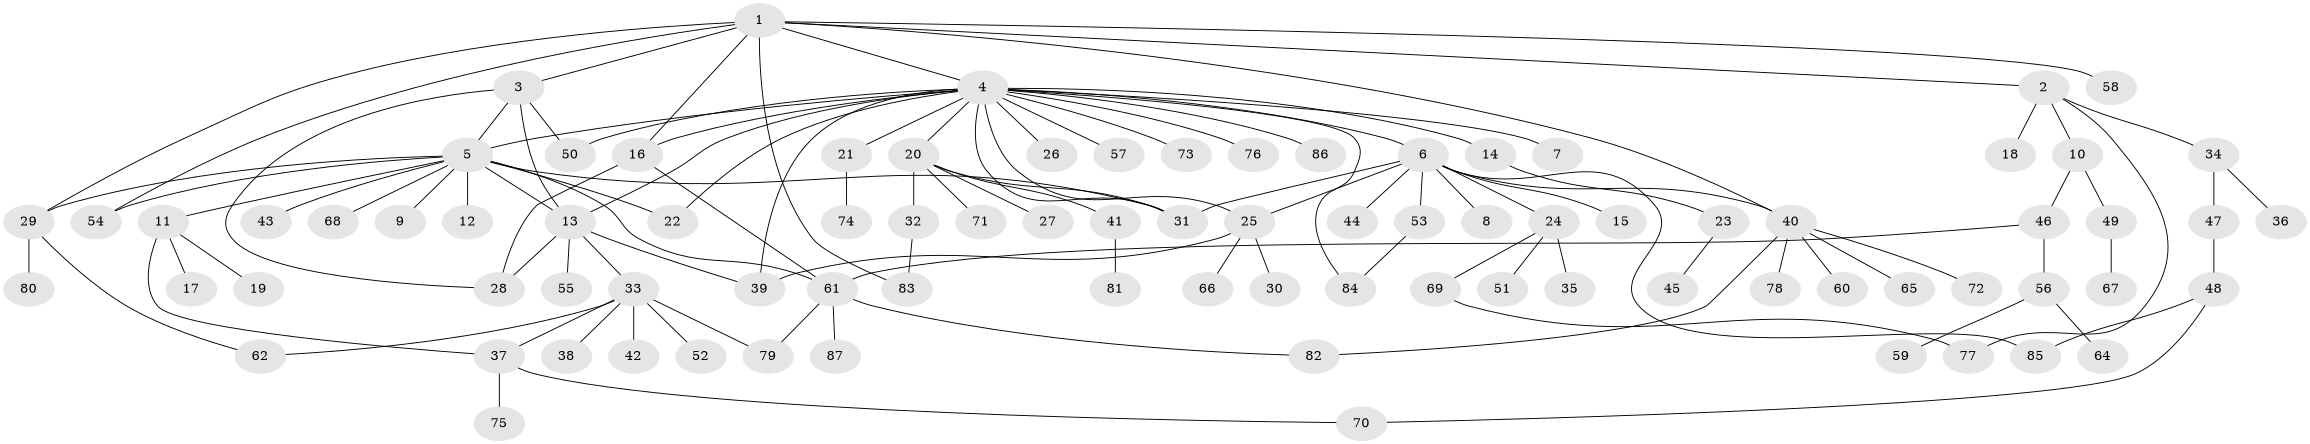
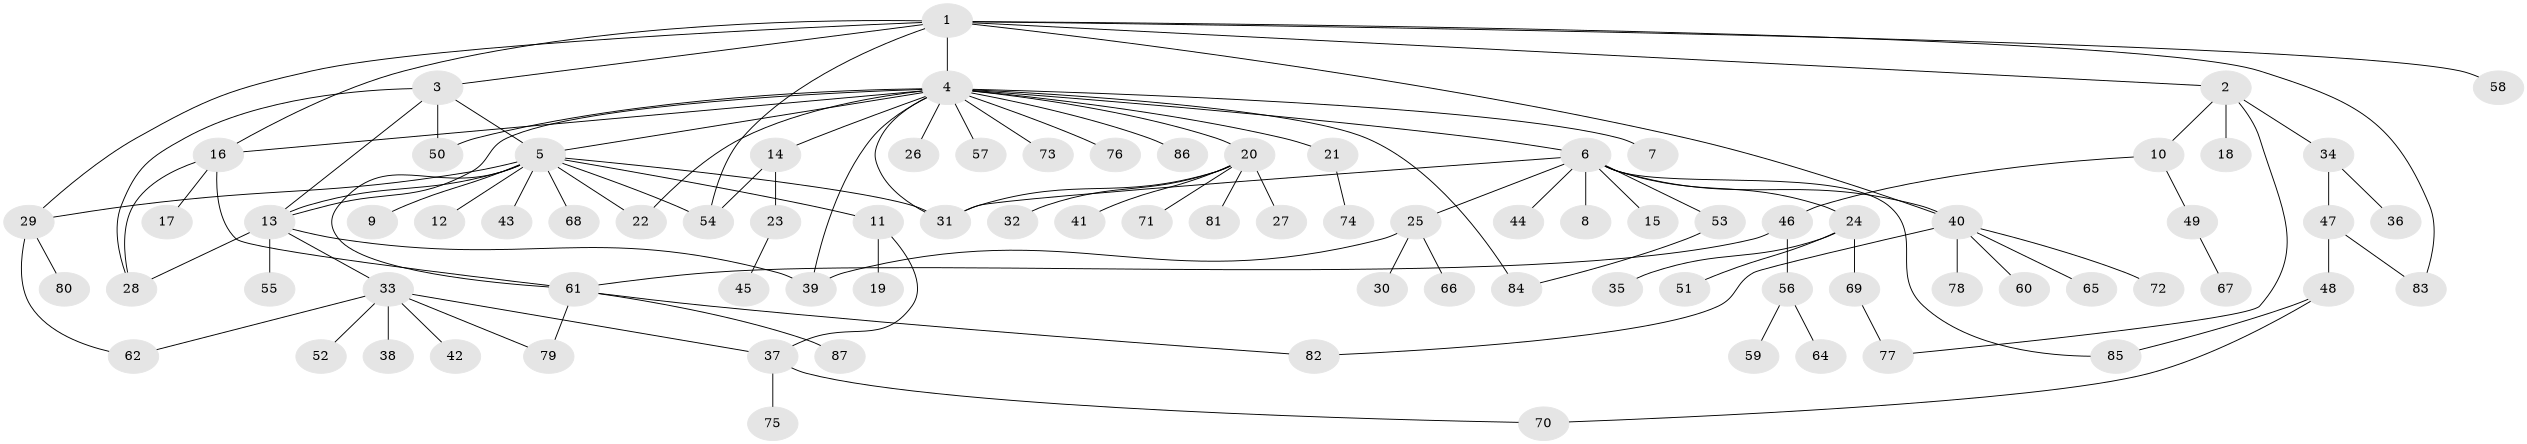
  graph {
    node [color=gray90 style=filled]
    edge [weight=1.0]
    1
    2
    3
    4
    16
    29
    40
    54
    58
    83
    10
    18
    34
    77
    5
    13
    28
    50
    6
    7
    14
    20
    21
    22
    25
    26
    31
    39
    57
    73
    76
    84
    86
    61
    17
    62
    80
    60
    65
    72
    78
    82
    46
    49
    36
    47
    9
    11
    12
    43
    68
    33
    55
    8
    15
    24
    44
    53
    85
    23
    27
    32
    41
    71
    81
    74
    30
    66
    19
    37
    79
    87
    35
    51
    69
    56
    67
    70
    75
    38
    42
    52
    45
    48
    59
    64
    1 -- 2
    1 -- 3
    1 -- 4
    1 -- 16
    1 -- 29
    1 -- 40
    1 -- 54
    1 -- 58
    1 -- 83
    2 -- 10
    2 -- 18
    2 -- 34
    2 -- 77
    3 -- 5
    3 -- 13
    3 -- 28
    3 -- 50
    4 -- 16
    4 -- 5
    4 -- 13
    4 -- 50
    4 -- 6
    4 -- 7
    4 -- 14
    4 -- 20
    4 -- 21
    4 -- 22
-   4 -- 25
    4 -- 26
    4 -- 31
    4 -- 39
    4 -- 57
    4 -- 73
    4 -- 76
    4 -- 84
    4 -- 86
    16 -- 28
    16 -- 61
-   11 -- 17
+   16 -- 17
    29 -- 62
    29 -- 80
    40 -- 60
    40 -- 65
    40 -- 72
    40 -- 78
    40 -- 82
    10 -- 46
    10 -- 49
    34 -- 36
    34 -- 47
    5 -- 29
    5 -- 54
    5 -- 13
    5 -- 22
    5 -- 31
    5 -- 61
    5 -- 9
    5 -- 11
    5 -- 12
    5 -- 43
    5 -- 68
    13 -- 28
    13 -- 39
    13 -- 33
    13 -- 55
    6 -- 40
    6 -- 25
    6 -- 31
    6 -- 8
    6 -- 15
    6 -- 24
    6 -- 44
    6 -- 53
    6 -- 85
+   14 -- 54
    14 -- 23
    20 -- 31
    20 -- 27
    20 -- 32
    20 -- 41
    20 -- 71
-   41 -- 81
+   20 -- 81
    21 -- 74
    25 -- 39
    25 -- 30
    25 -- 66
    61 -- 82
    61 -- 79
    61 -- 87
    46 -- 61
    46 -- 56
    49 -- 67
    47 -- 48
    11 -- 19
    11 -- 37
    33 -- 62
    33 -- 37
    33 -- 79
    33 -- 38
    33 -- 42
    33 -- 52
    24 -- 35
    24 -- 51
    24 -- 69
    53 -- 84
    23 -- 45
-   32 -- 83
+   47 -- 83
    37 -- 70
    37 -- 75
    69 -- 77
    56 -- 59
    56 -- 64
    48 -- 85
    48 -- 70
  }
